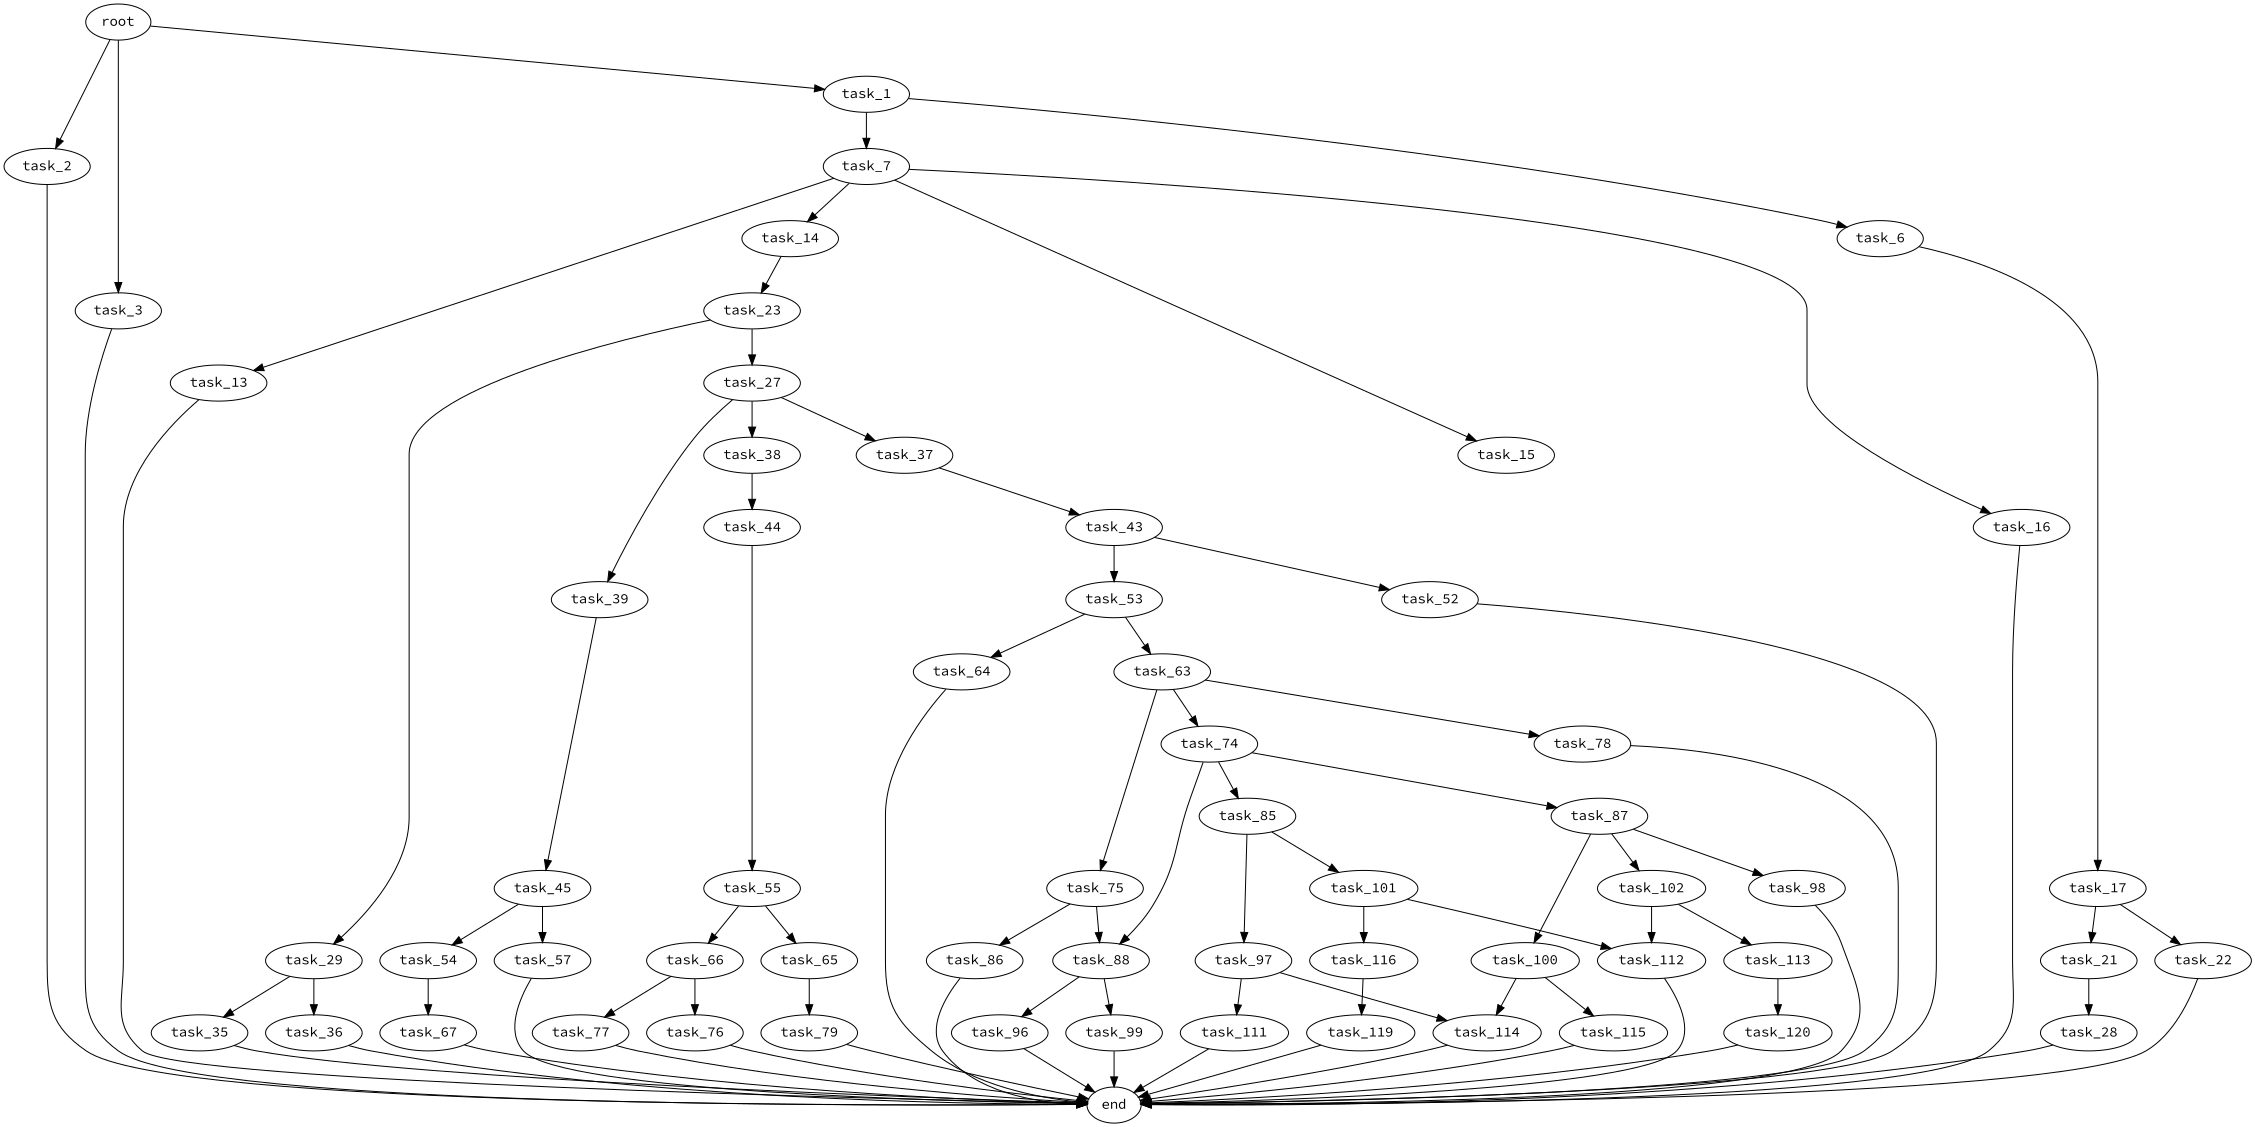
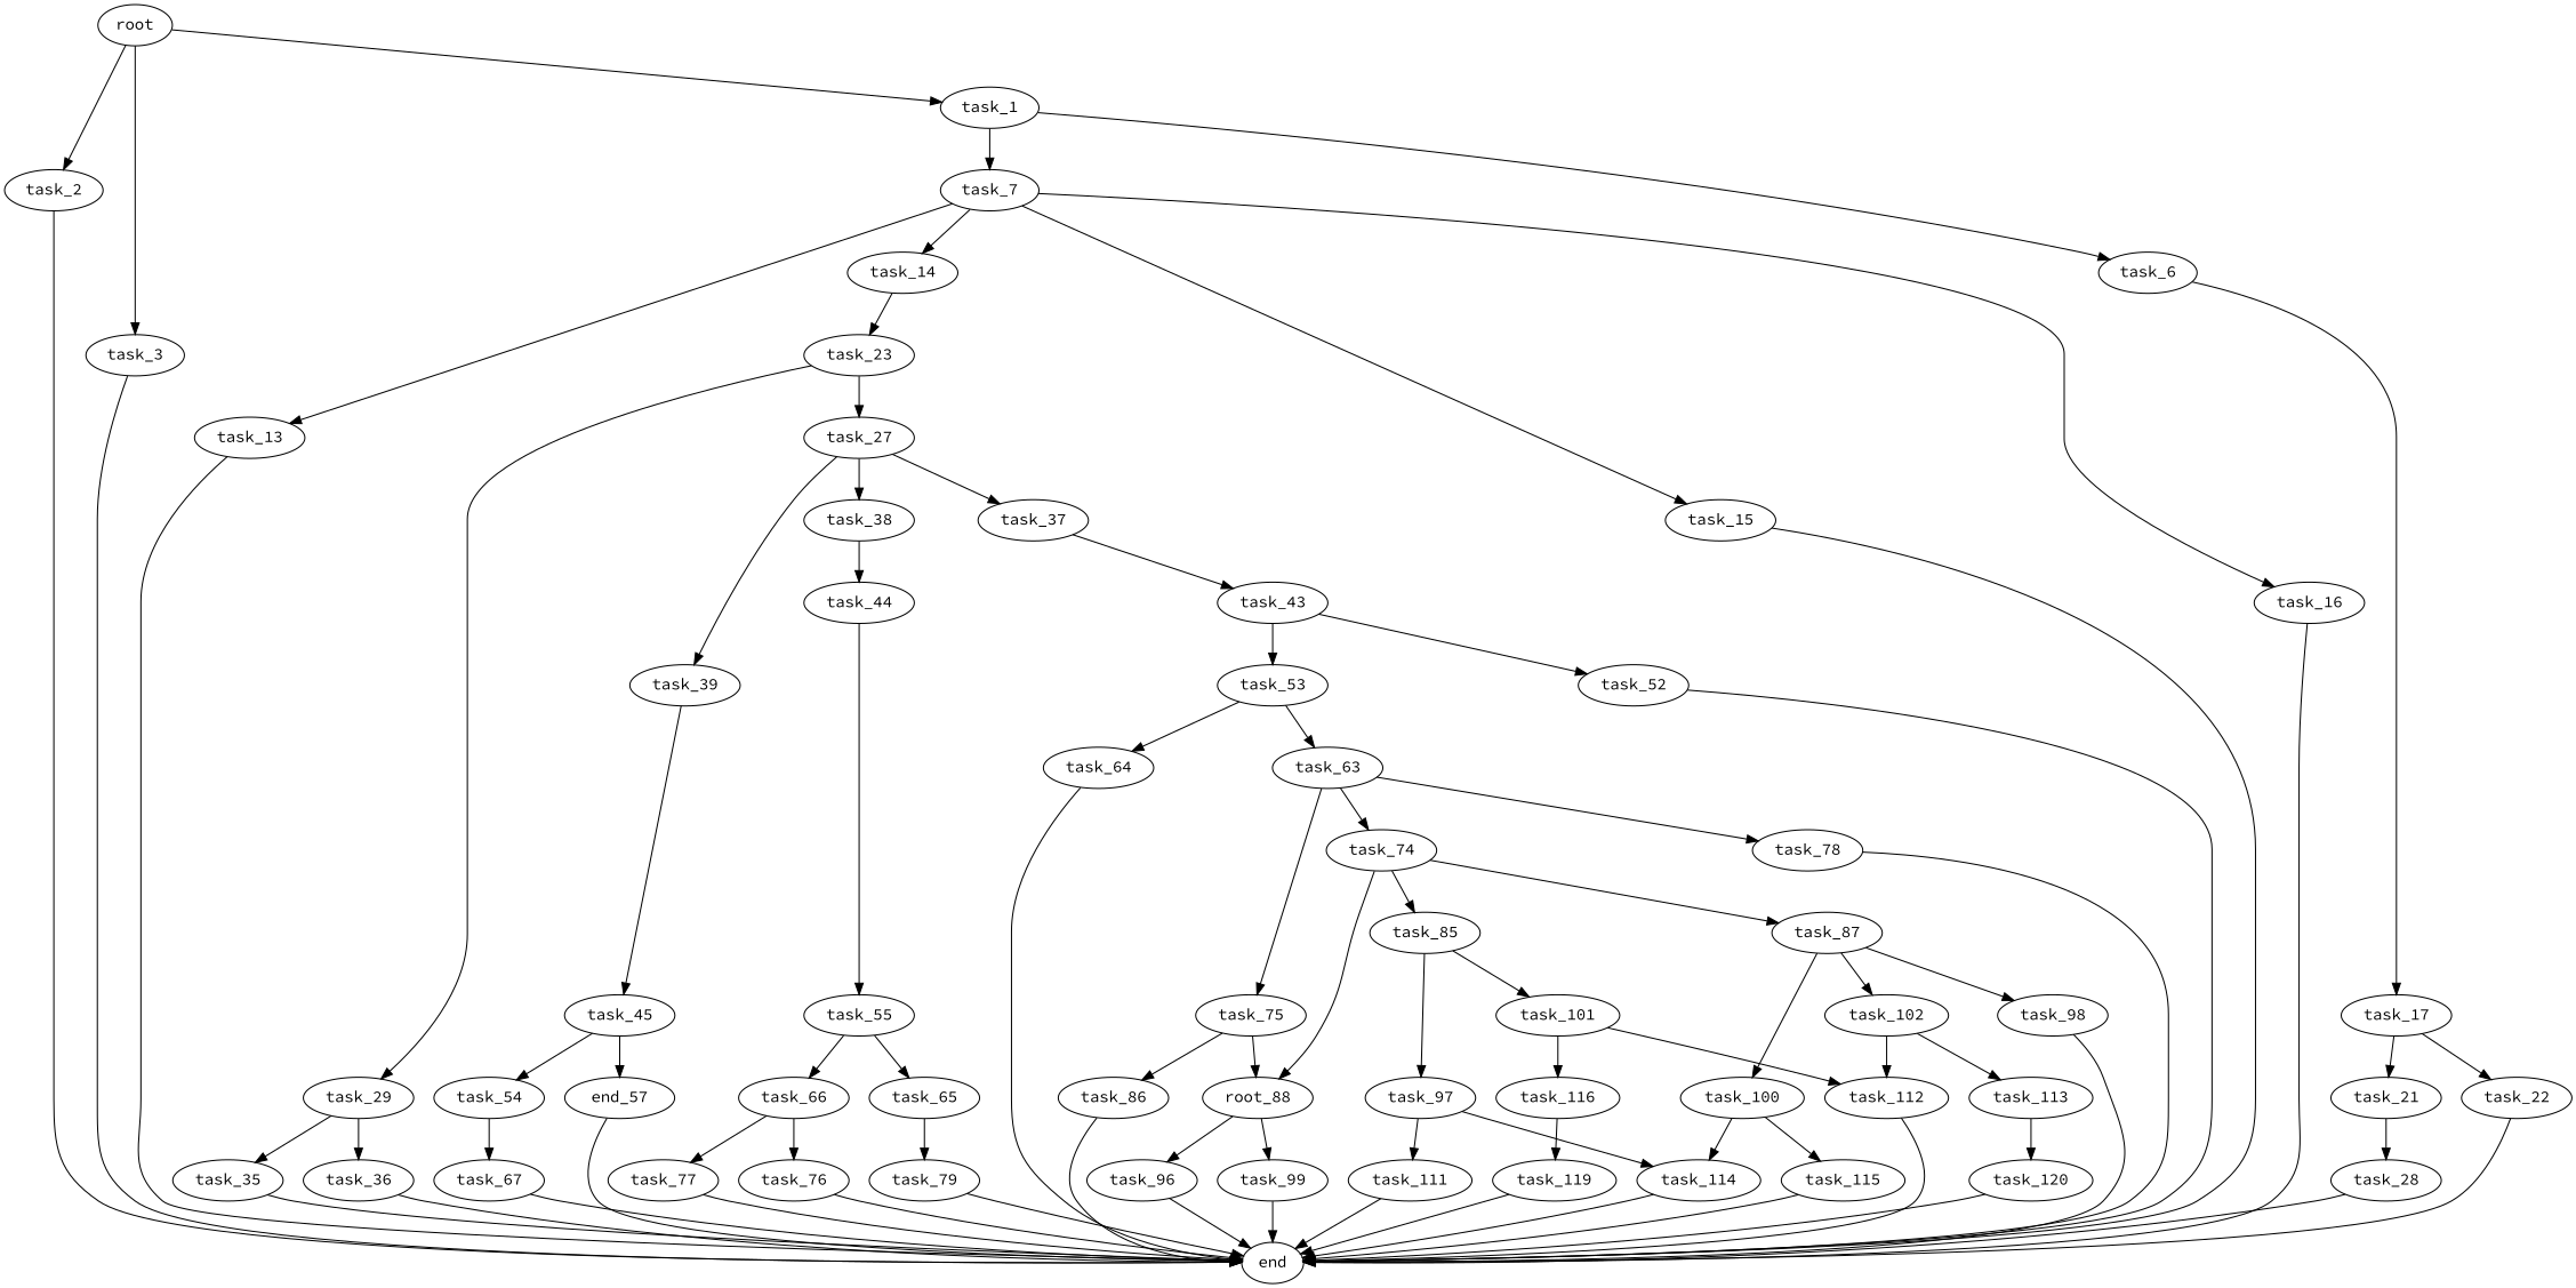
  digraph {
    fontname="Source Code Pro"
    node [fontname="Source Code Pro"]
    edge [fontname="Source Code Pro"]
    root
    task_1
    task_2
    task_3
    task_6
    task_7
    end
    task_17
    task_13
    task_14
    task_15
    task_16
    task_21
    task_22
    task_23
    task_28
    task_27
    task_29
    task_37
    task_38
    task_39
    task_35
    task_36
    task_43
    task_44
    task_45
    task_52
    task_53
    task_55
    task_54
-   task_57
+   task_57 [label=end_57]
    task_63
    task_64
    task_65
    task_66
    task_67
    task_74
    task_75
    task_78
    task_79
    task_76
    task_77
    task_85
    task_87
-   task_88
+   task_88 [label=root_88]
    task_86
    task_97
    task_101
    task_98
    task_100
    task_102
    task_96
    task_99
    task_111
    task_114
    task_112
    task_116
    task_115
    task_113
    task_119
    task_120
    root -> task_1
    root -> task_2
    root -> task_3
    task_1 -> task_6
    task_1 -> task_7
    task_2 -> end
    task_3 -> end
    task_6 -> task_17
    task_7 -> task_13
    task_7 -> task_14
    task_7 -> task_15
    task_7 -> task_16
    task_17 -> task_21
    task_17 -> task_22
    task_13 -> end
    task_14 -> task_23
+   task_15 -> end
    task_16 -> end
    task_21 -> task_28
    task_22 -> end
    task_23 -> task_27
    task_23 -> task_29
    task_28 -> end
    task_27 -> task_37
    task_27 -> task_38
    task_27 -> task_39
    task_29 -> task_35
    task_29 -> task_36
    task_37 -> task_43
    task_38 -> task_44
    task_39 -> task_45
    task_35 -> end
    task_36 -> end
    task_43 -> task_52
    task_43 -> task_53
    task_44 -> task_55
    task_45 -> task_54
    task_45 -> task_57
    task_52 -> end
    task_53 -> task_63
    task_53 -> task_64
    task_55 -> task_65
    task_55 -> task_66
    task_54 -> task_67
    task_57 -> end
    task_63 -> task_74
    task_63 -> task_75
    task_63 -> task_78
    task_64 -> end
    task_65 -> task_79
    task_66 -> task_76
    task_66 -> task_77
    task_67 -> end
    task_74 -> task_85
    task_74 -> task_87
    task_74 -> task_88
    task_75 -> task_88
    task_75 -> task_86
    task_78 -> end
    task_79 -> end
    task_76 -> end
    task_77 -> end
    task_85 -> task_97
    task_85 -> task_101
    task_87 -> task_98
    task_87 -> task_100
    task_87 -> task_102
    task_88 -> task_96
    task_88 -> task_99
    task_86 -> end
    task_97 -> task_111
    task_97 -> task_114
    task_101 -> task_112
    task_101 -> task_116
    task_98 -> end
    task_100 -> task_114
    task_100 -> task_115
    task_102 -> task_112
    task_102 -> task_113
    task_96 -> end
    task_99 -> end
    task_111 -> end
    task_114 -> end
    task_112 -> end
    task_116 -> task_119
    task_115 -> end
    task_113 -> task_120
    task_119 -> end
    task_120 -> end
  }
